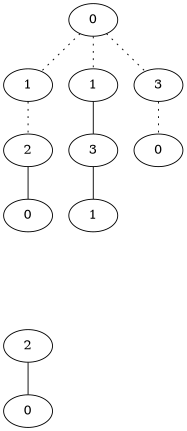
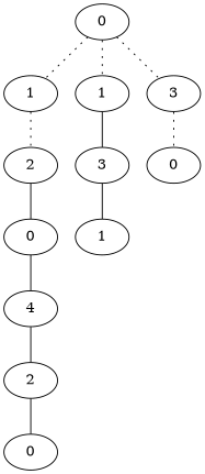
  graph {
    n1 [label=0]
    n2 [label=1]
    n3 [label=1]
    n4 [label=3]
    n5 [label=2]
    n6 [label=0]
+   n7 [label=4]
    n8 [label=2]
    n9 [label=0]
    n10 [label=3]
    n11 [label=1]
    n12 [label=0]
    n1 -- n2 [style=dotted]
    n1 -- n3 [style=dotted]
    n1 -- n4 [style=dotted]
    n2 -- n5 [style=dotted]
    n3 -- n10
    n4 -- n12 [style=dotted]
    n5 -- n6
+   n6 -- n7
+   n7 -- n8
    n8 -- n9
    n10 -- n11
  }
